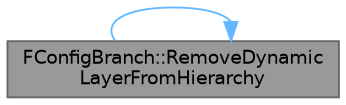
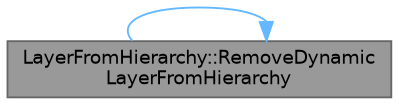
  digraph {
    rankdir=LR
-   n1 [color=gray40 fillcolor=grey60 fontcolor=black fontname=Helvetica fontsize=10 height=0.2 label="FConfigBranch::RemoveDynamic\lLayerFromHierarchy" shape=box style=filled width=0.4]
+   n1 [color=gray40 fillcolor=grey60 fontcolor=black fontname=Helvetica fontsize=10 height=0.2 label="LayerFromHierarchy::RemoveDynamic\lLayerFromHierarchy" shape=box style=filled width=0.4]
    n1 -> n1 [color=steelblue1 fontname=Helvetica fontsize=10 labelfontname=Helvetica labelfontsize=10 style=solid]
  }
